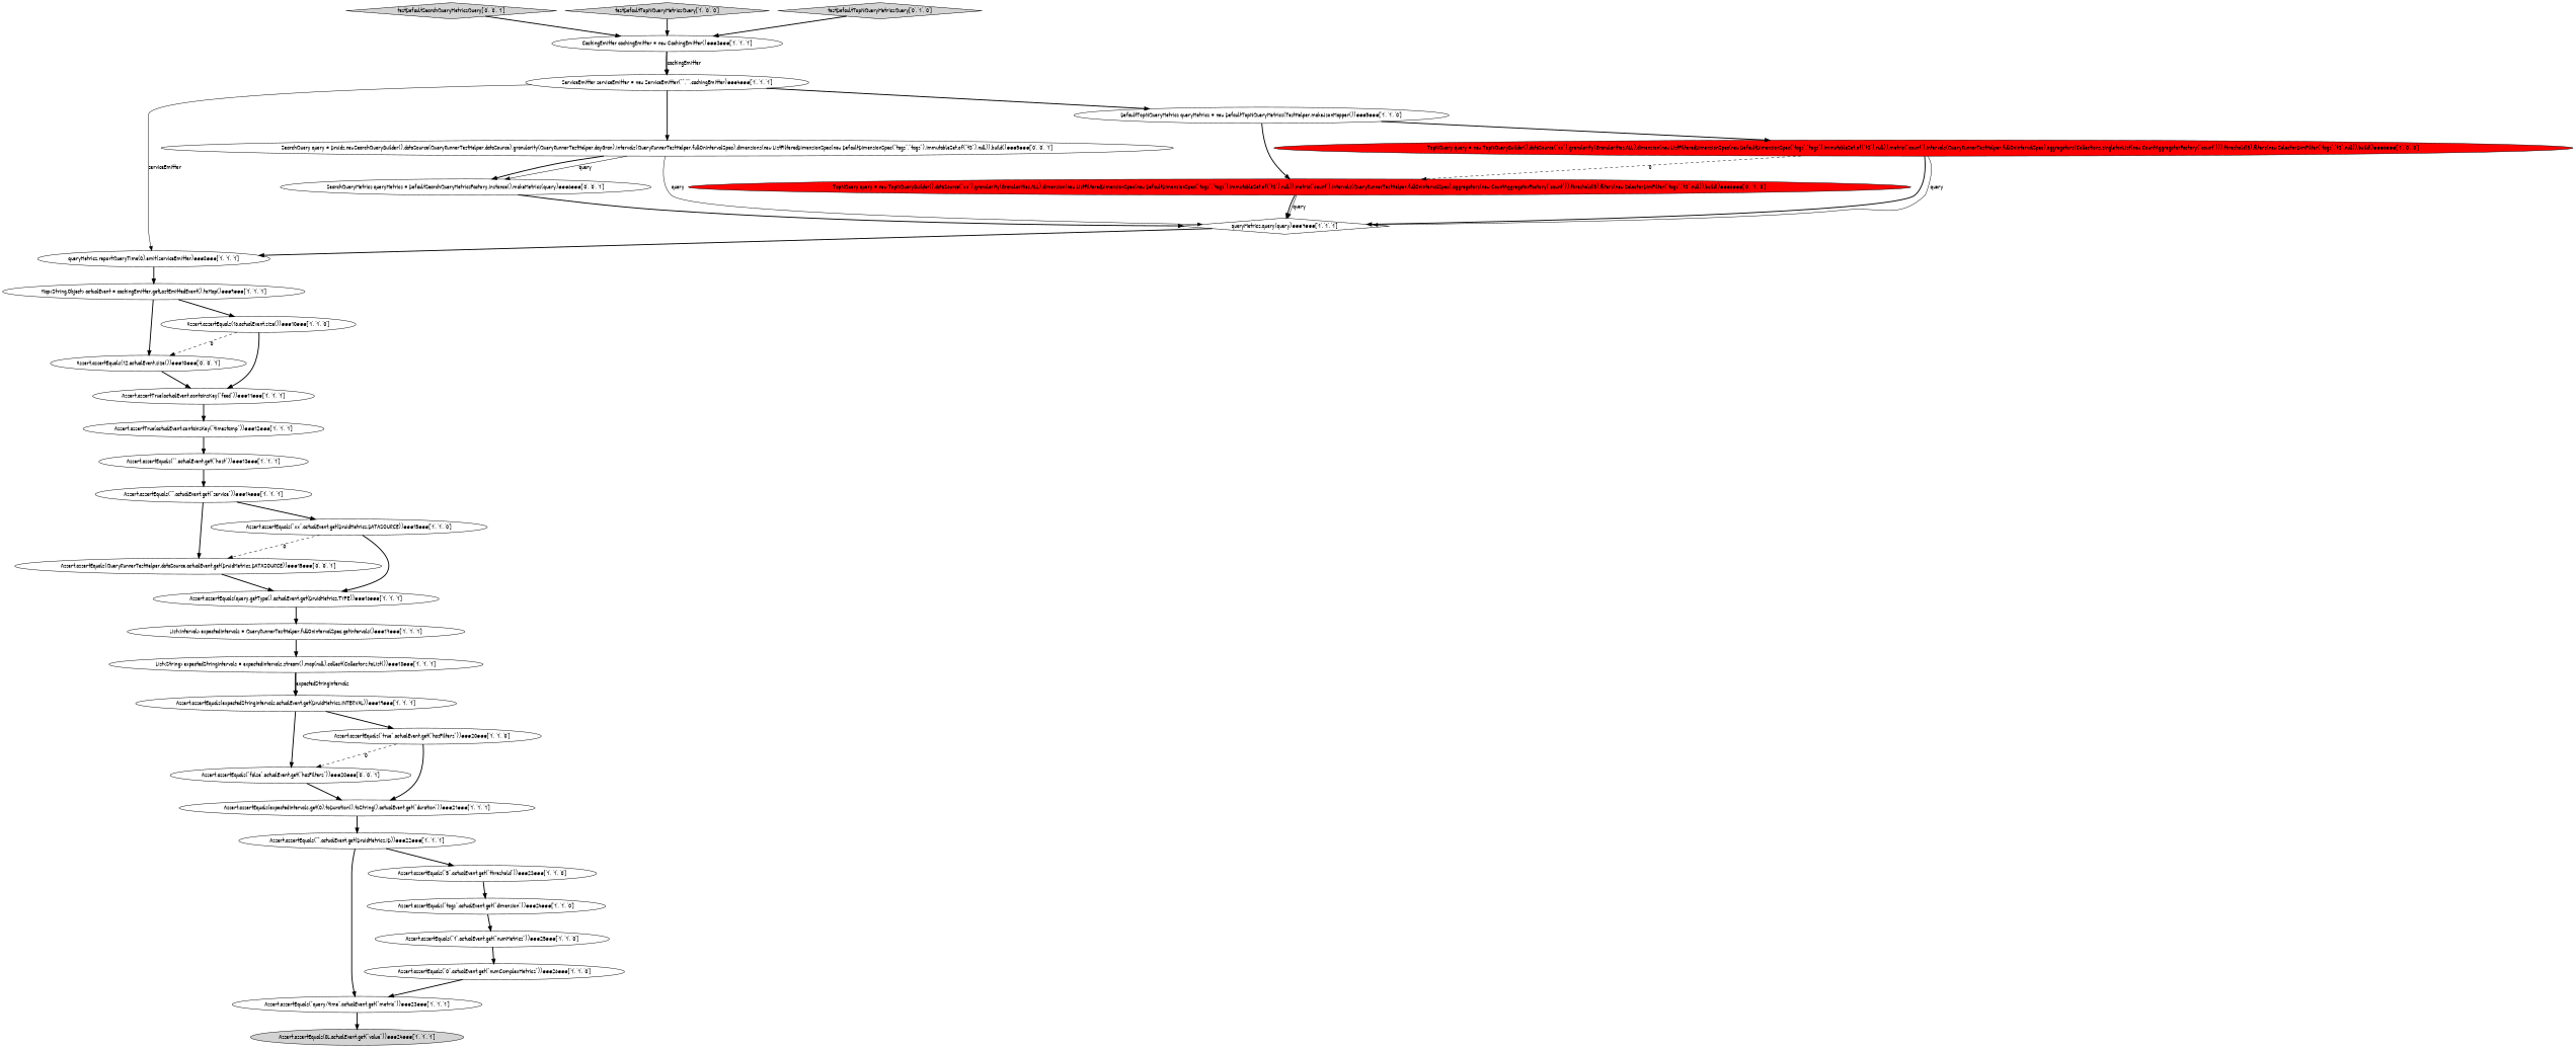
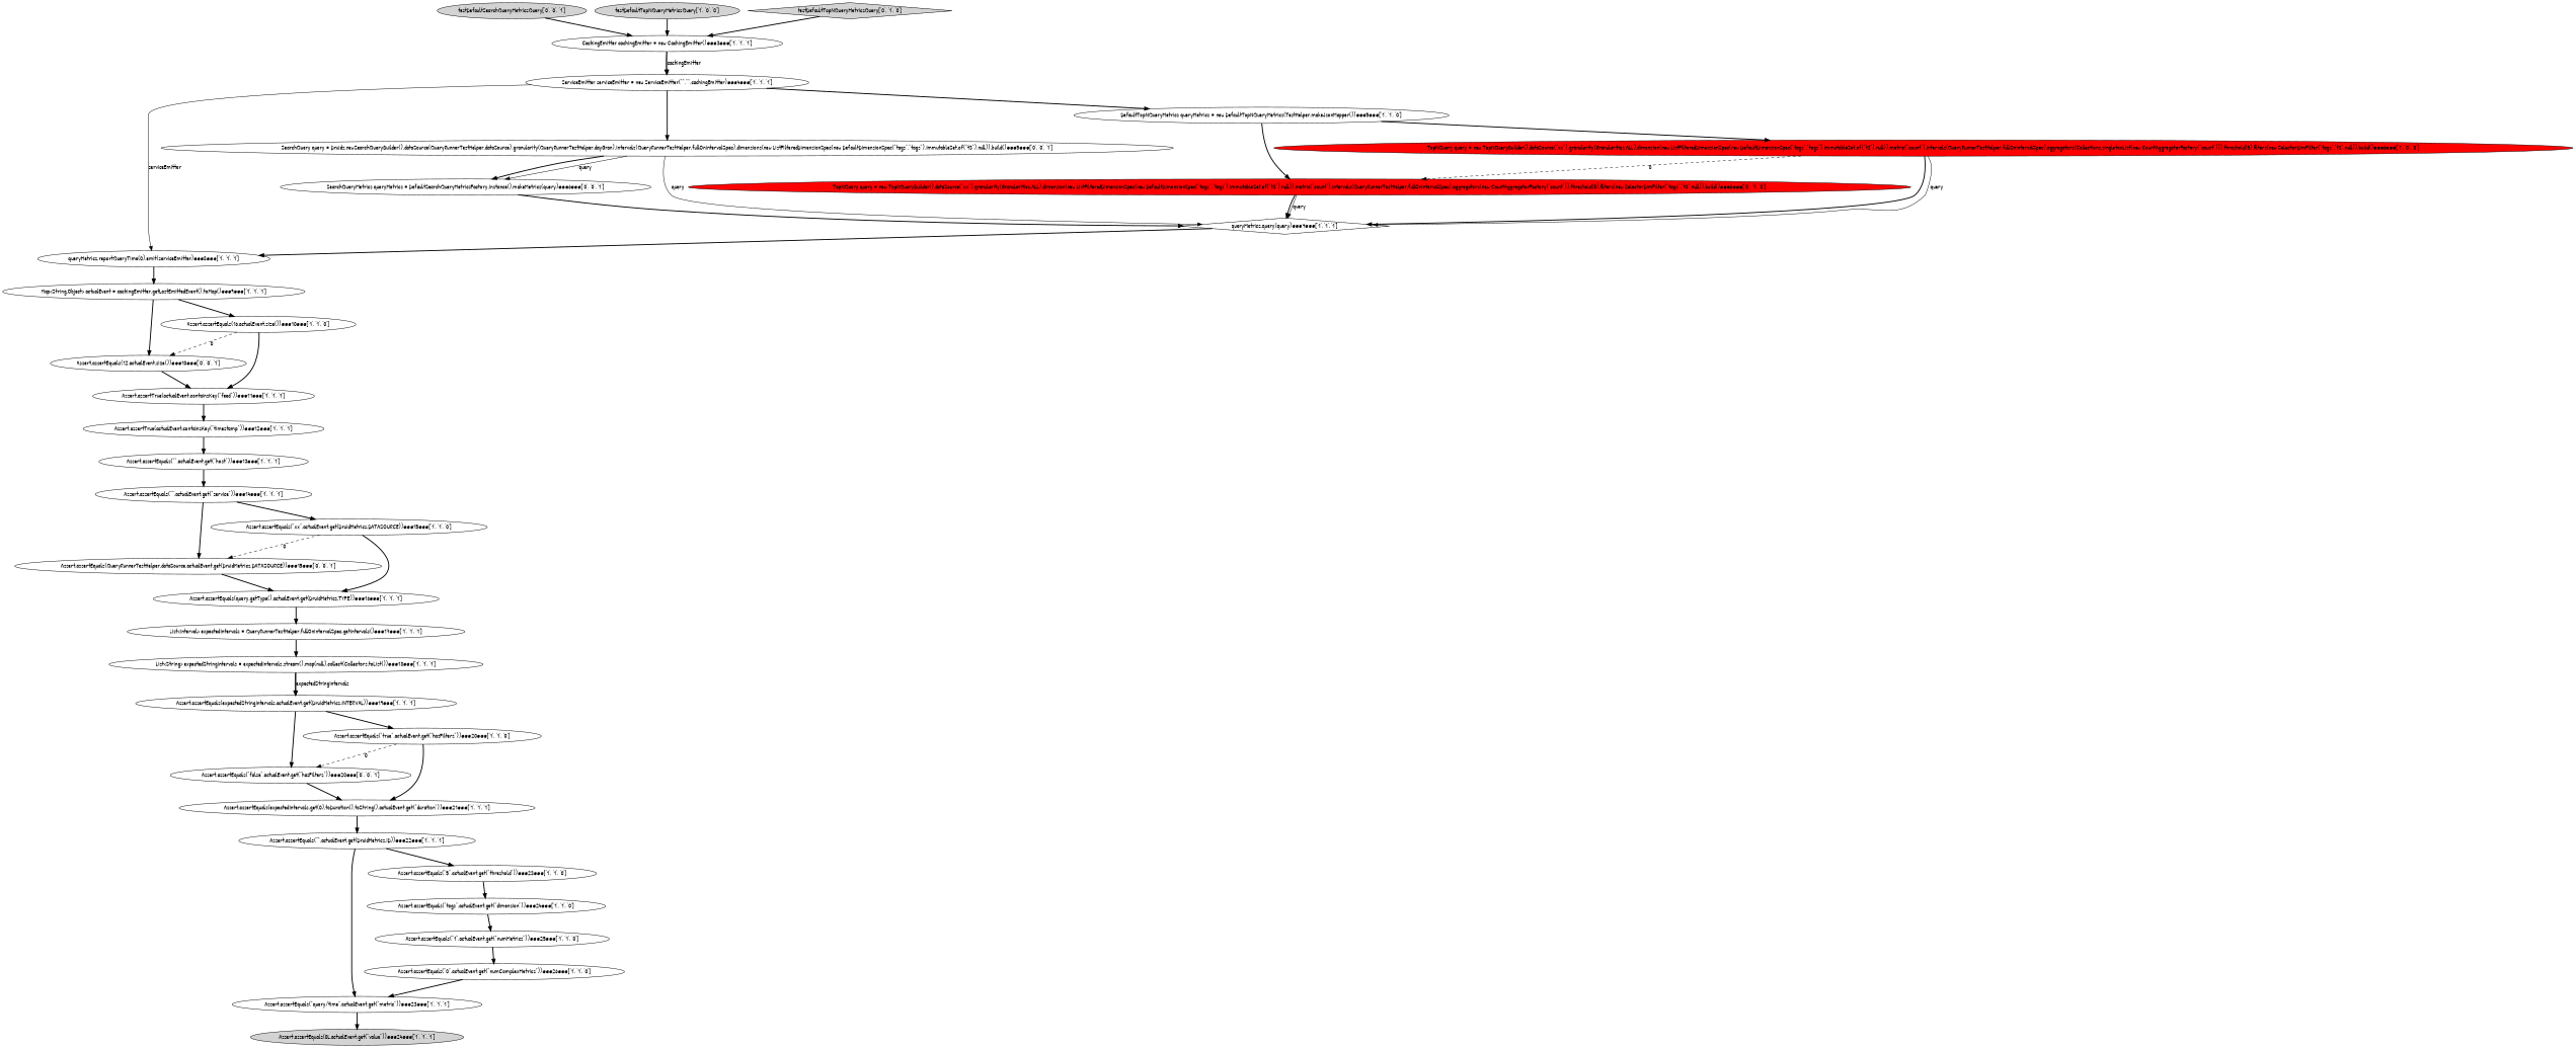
  digraph {
    fontname="Patrick Hand"
    node [fillcolor=white fontname="Patrick Hand" shape=ellipse style=filled]
    edge [fontname="Patrick Hand" style=bold]
    n1 [label="Assert.assertEquals(expectedStringIntervals,actualEvent.get(DruidMetrics.INTERVAL))@@@19@@@['1', '1', '1']"]
    n2 [label="Assert.assertEquals(\"false\",actualEvent.get(\"hasFilters\"))@@@20@@@['0', '0', '1']"]
    n3 [label="Assert.assertEquals(\"true\",actualEvent.get(\"hasFilters\"))@@@20@@@['1', '1', '0']"]
    n4 [label="Assert.assertEquals(expectedIntervals.get(0).toDuration().toString(),actualEvent.get(\"duration\"))@@@21@@@['1', '1', '1']"]
    n5 [label="Assert.assertEquals(\"1\",actualEvent.get(\"numMetrics\"))@@@25@@@['1', '1', '0']"]
    n6 [label="Assert.assertEquals(\"0\",actualEvent.get(\"numComplexMetrics\"))@@@26@@@['1', '1', '0']"]
    n7 [label="Assert.assertEquals(\"query/time\",actualEvent.get(\"metric\"))@@@23@@@['1', '1', '1']"]
    n8 [label="Assert.assertEquals(12,actualEvent.size())@@@10@@@['0', '0', '1']"]
    n9 [label="Assert.assertTrue(actualEvent.containsKey(\"feed\"))@@@11@@@['1', '1', '1']"]
    n10 [label="Assert.assertTrue(actualEvent.containsKey(\"timestamp\"))@@@12@@@['1', '1', '1']"]
    n11 [label="Assert.assertEquals(16,actualEvent.size())@@@10@@@['1', '1', '0']"]
    n12 [fillcolor=lightgray label="Assert.assertEquals(0L,actualEvent.get(\"value\"))@@@24@@@['1', '1', '1']"]
-   n13 [fillcolor=lightgray label="testDefaultSearchQueryMetricsQuery['0', '0', '1']" shape=diamond]
+   n13 [fillcolor=lightgray label="testDefaultSearchQueryMetricsQuery['0', '0', '1']"]
    n14 [label="CachingEmitter cachingEmitter = new CachingEmitter()@@@3@@@['1', '1', '1']"]
    n15 [label="ServiceEmitter serviceEmitter = new ServiceEmitter(\"\",\"\",cachingEmitter)@@@4@@@['1', '1', '1']"]
    n16 [label="Assert.assertEquals(\"\",actualEvent.get(\"service\"))@@@14@@@['1', '1', '1']"]
    n17 [label="Assert.assertEquals(QueryRunnerTestHelper.dataSource,actualEvent.get(DruidMetrics.DATASOURCE))@@@15@@@['0', '0', '1']"]
    n18 [label="Assert.assertEquals(\"xx\",actualEvent.get(DruidMetrics.DATASOURCE))@@@15@@@['1', '1', '0']"]
    n19 [label="Assert.assertEquals(query.getType(),actualEvent.get(DruidMetrics.TYPE))@@@16@@@['1', '1', '1']"]
    n20 [label="Assert.assertEquals(\"tags\",actualEvent.get(\"dimension\"))@@@24@@@['1', '1', '0']"]
    n21 [label="SearchQueryMetrics queryMetrics = DefaultSearchQueryMetricsFactory.instance().makeMetrics(query)@@@6@@@['0', '0', '1']"]
    n22 [label="queryMetrics.query(query)@@@7@@@['1', '1', '1']" shape=diamond]
    n23 [label="queryMetrics.reportQueryTime(0).emit(serviceEmitter)@@@8@@@['1', '1', '1']"]
    n24 [label="Map<String,Object> actualEvent = cachingEmitter.getLastEmittedEvent().toMap()@@@9@@@['1', '1', '1']"]
    n25 [label="Assert.assertEquals(\"\",actualEvent.get(DruidMetrics.ID))@@@22@@@['1', '1', '1']"]
    n26 [label="Assert.assertEquals(\"5\",actualEvent.get(\"threshold\"))@@@23@@@['1', '1', '0']"]
-   n27 [fillcolor=lightgray label="testDefaultTopNQueryMetricsQuery['1', '0', '0']" shape=diamond]
+   n27 [fillcolor=lightgray label="testDefaultTopNQueryMetricsQuery['1', '0', '0']"]
    n28 [label="Assert.assertEquals(\"\",actualEvent.get(\"host\"))@@@13@@@['1', '1', '1']"]
    n29 [fillcolor=red label="TopNQuery query = new TopNQueryBuilder().dataSource(\"xx\").granularity(Granularities.ALL).dimension(new ListFilteredDimensionSpec(new DefaultDimensionSpec(\"tags\",\"tags\"),ImmutableSet.of(\"t3\"),null)).metric(\"count\").intervals(QueryRunnerTestHelper.fullOnIntervalSpec).aggregators(new CountAggregatorFactory(\"count\")).threshold(5).filters(new SelectorDimFilter(\"tags\",\"t3\",null)).build()@@@6@@@['0', '1', '0']"]
    n30 [label="SearchQuery query = Druids.newSearchQueryBuilder().dataSource(QueryRunnerTestHelper.dataSource).granularity(QueryRunnerTestHelper.dayGran).intervals(QueryRunnerTestHelper.fullOnIntervalSpec).dimensions(new ListFilteredDimensionSpec(new DefaultDimensionSpec(\"tags\",\"tags\"),ImmutableSet.of(\"t3\"),null)).build()@@@5@@@['0', '0', '1']"]
    n31 [label="DefaultTopNQueryMetrics queryMetrics = new DefaultTopNQueryMetrics(TestHelper.makeJsonMapper())@@@5@@@['1', '1', '0']"]
    n32 [fillcolor=red label="TopNQuery query = new TopNQueryBuilder().dataSource(\"xx\").granularity(Granularities.ALL).dimension(new ListFilteredDimensionSpec(new DefaultDimensionSpec(\"tags\",\"tags\"),ImmutableSet.of(\"t3\"),null)).metric(\"count\").intervals(QueryRunnerTestHelper.fullOnIntervalSpec).aggregators(Collections.singletonList(new CountAggregatorFactory(\"count\"))).threshold(5).filters(new SelectorDimFilter(\"tags\",\"t3\",null)).build()@@@6@@@['1', '0', '0']"]
    n33 [label="List<Interval> expectedIntervals = QueryRunnerTestHelper.fullOnIntervalSpec.getIntervals()@@@17@@@['1', '1', '1']"]
    n34 [label="List<String> expectedStringIntervals = expectedIntervals.stream().map(null).collect(Collectors.toList())@@@18@@@['1', '1', '1']"]
    n35 [fillcolor=lightgray label="testDefaultTopNQueryMetricsQuery['0', '1', '0']" shape=diamond]
    n1 -> n2
    n1 -> n3
    n2 -> n4
    n3 -> n2 [label=0 style=dashed]
    n3 -> n4
    n4 -> n25
    n5 -> n6
    n6 -> n7
    n7 -> n12
    n8 -> n9
    n9 -> n10
    n10 -> n28
    n11 -> n8 [label=0 style=dashed]
    n11 -> n9
    n13 -> n14
    n14 -> n15
    n14 -> n15 [label=cachingEmitter style=solid]
    n15 -> n23 [label=serviceEmitter style=solid]
    n15 -> n30
    n15 -> n31
    n16 -> n17
    n16 -> n18
    n17 -> n19
    n18 -> n17 [label=0 style=dashed]
    n18 -> n19
    n19 -> n33
    n20 -> n5
    n21 -> n22
    n22 -> n23
    n23 -> n24
    n24 -> n8
    n24 -> n11
    n25 -> n7
    n25 -> n26
    n26 -> n20
    n27 -> n14
    n28 -> n16
    n29 -> n22
    n29 -> n22 [label=query style=solid]
    n30 -> n21
    n30 -> n21 [label=query style=solid]
    n30 -> n22 [label=query style=solid]
    n31 -> n29
    n31 -> n32
    n32 -> n22
    n32 -> n22 [label=query style=solid]
    n32 -> n29 [label=0 style=dashed]
    n33 -> n34
    n34 -> n1
    n34 -> n1 [label=expectedStringIntervals style=solid]
    n35 -> n14
  }
